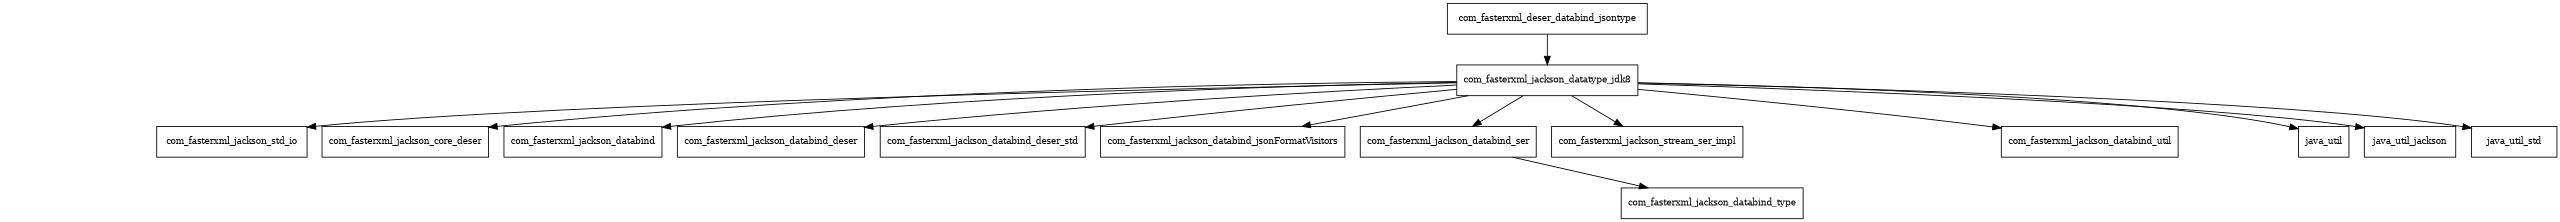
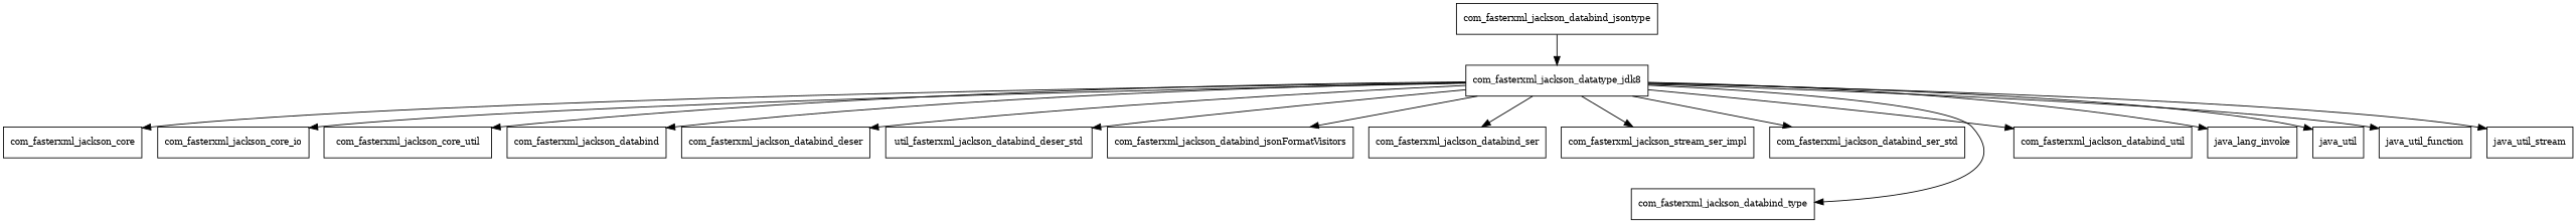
  digraph {
    node [fontsize=10.0 shape=box]
    com_fasterxml_jackson_datatype_jdk8
-   com_fasterxml_jackson_core_io [label=com_fasterxml_jackson_std_io]
-   com_fasterxml_jackson_core_util [label=com_fasterxml_jackson_core_deser]
+   com_fasterxml_jackson_core
+   com_fasterxml_jackson_core_io
+   com_fasterxml_jackson_core_util
    com_fasterxml_jackson_databind
    com_fasterxml_jackson_databind_deser
-   com_fasterxml_jackson_databind_deser_std
+   com_fasterxml_jackson_databind_deser_std [label=util_fasterxml_jackson_databind_deser_std]
    com_fasterxml_jackson_databind_jsonFormatVisitors
    com_fasterxml_jackson_databind_ser
    n10 [label=com_fasterxml_jackson_stream_ser_impl]
+   com_fasterxml_jackson_databind_ser_std
    com_fasterxml_jackson_databind_type
    com_fasterxml_jackson_databind_util
+   java_lang_invoke
    java_util
-   java_util_function [label=java_util_jackson]
-   java_util_stream [label=java_util_std]
-   com_fasterxml_jackson_databind_jsontype [label=com_fasterxml_deser_databind_jsontype]
+   java_util_function
+   java_util_stream
+   com_fasterxml_jackson_databind_jsontype
+   com_fasterxml_jackson_datatype_jdk8 -> com_fasterxml_jackson_core
    com_fasterxml_jackson_datatype_jdk8 -> com_fasterxml_jackson_core_io
    com_fasterxml_jackson_datatype_jdk8 -> com_fasterxml_jackson_core_util
    com_fasterxml_jackson_datatype_jdk8 -> com_fasterxml_jackson_databind
    com_fasterxml_jackson_datatype_jdk8 -> com_fasterxml_jackson_databind_deser
    com_fasterxml_jackson_datatype_jdk8 -> com_fasterxml_jackson_databind_deser_std
    com_fasterxml_jackson_datatype_jdk8 -> com_fasterxml_jackson_databind_jsonFormatVisitors
    com_fasterxml_jackson_datatype_jdk8 -> com_fasterxml_jackson_databind_ser
    com_fasterxml_jackson_datatype_jdk8 -> n10
-   com_fasterxml_jackson_databind_ser -> com_fasterxml_jackson_databind_type
+   com_fasterxml_jackson_datatype_jdk8 -> com_fasterxml_jackson_databind_ser_std
+   com_fasterxml_jackson_datatype_jdk8 -> com_fasterxml_jackson_databind_type
    com_fasterxml_jackson_datatype_jdk8 -> com_fasterxml_jackson_databind_util
+   com_fasterxml_jackson_datatype_jdk8 -> java_lang_invoke
    com_fasterxml_jackson_datatype_jdk8 -> java_util
    com_fasterxml_jackson_datatype_jdk8 -> java_util_function
    com_fasterxml_jackson_datatype_jdk8 -> java_util_stream
    com_fasterxml_jackson_databind_jsontype -> com_fasterxml_jackson_datatype_jdk8
  }
